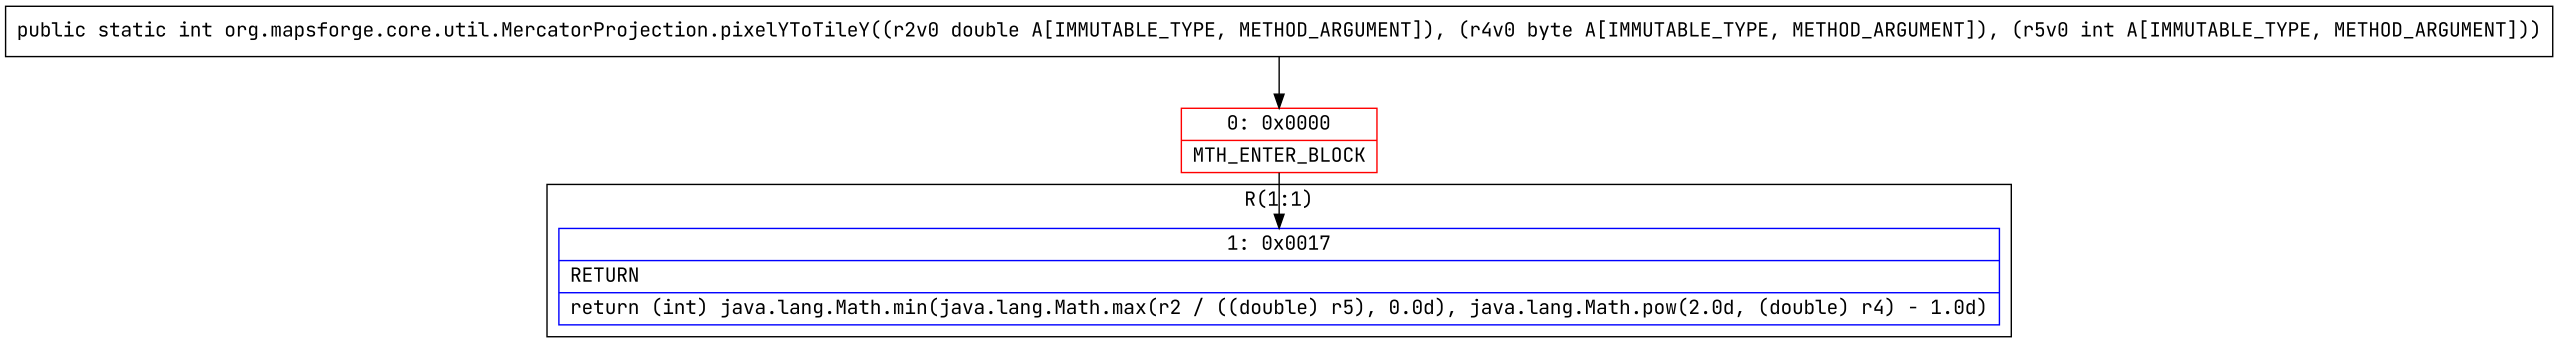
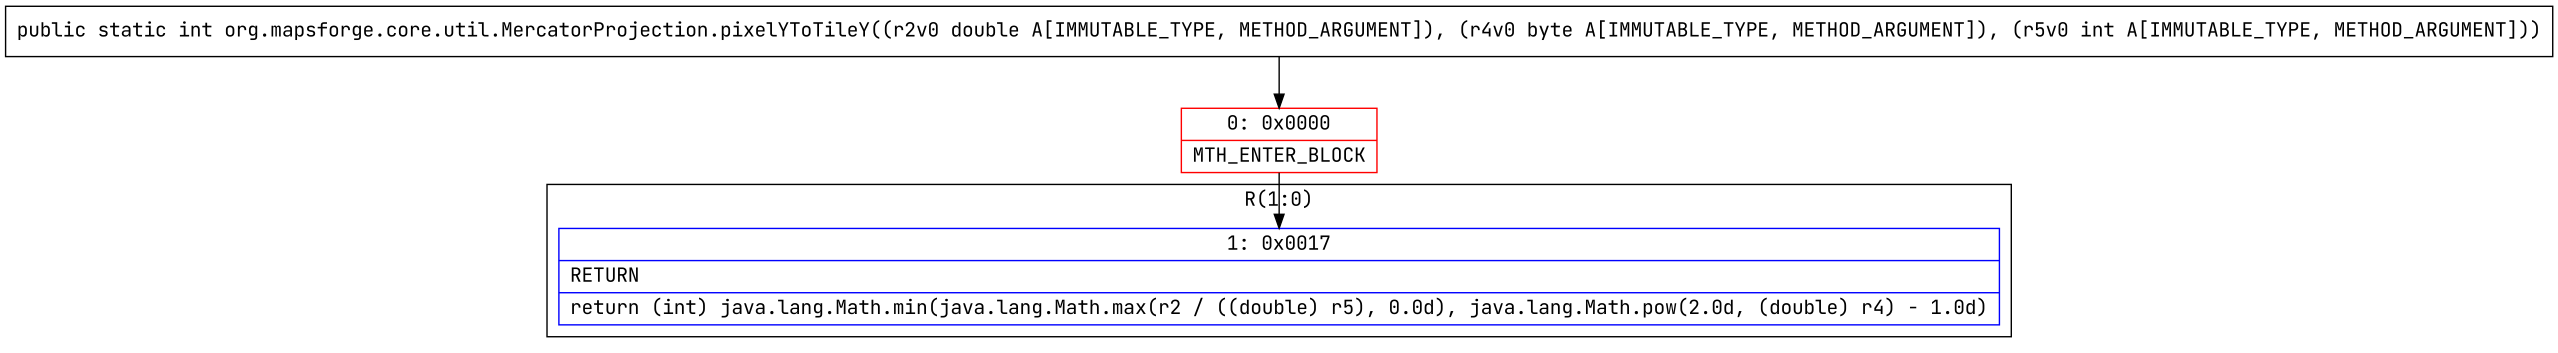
  digraph {
    fontname="JetBrains Mono"
    node [shape=record fontname="JetBrains Mono"]
    edge [fontname="JetBrains Mono"]
    n1 [color=blue label="{1\:\ 0x0017|RETURN\l|return (int) java.lang.Math.min(java.lang.Math.max(r2 \/ ((double) r5), 0.0d), java.lang.Math.pow(2.0d, (double) r4) \- 1.0d)\l}"]
    n2 [color=red label="{0\:\ 0x0000|MTH_ENTER_BLOCK\l}"]
    n3 [label="{public static int org.mapsforge.core.util.MercatorProjection.pixelYToTileY((r2v0 double A[IMMUTABLE_TYPE, METHOD_ARGUMENT]), (r4v0 byte A[IMMUTABLE_TYPE, METHOD_ARGUMENT]), (r5v0 int A[IMMUTABLE_TYPE, METHOD_ARGUMENT])) }"]
    subgraph cluster_1 {
-     label="R(1:1)"
+     label="R(1:0)"
      n1
    }
    n2 -> n1
    n3 -> n2
  }
